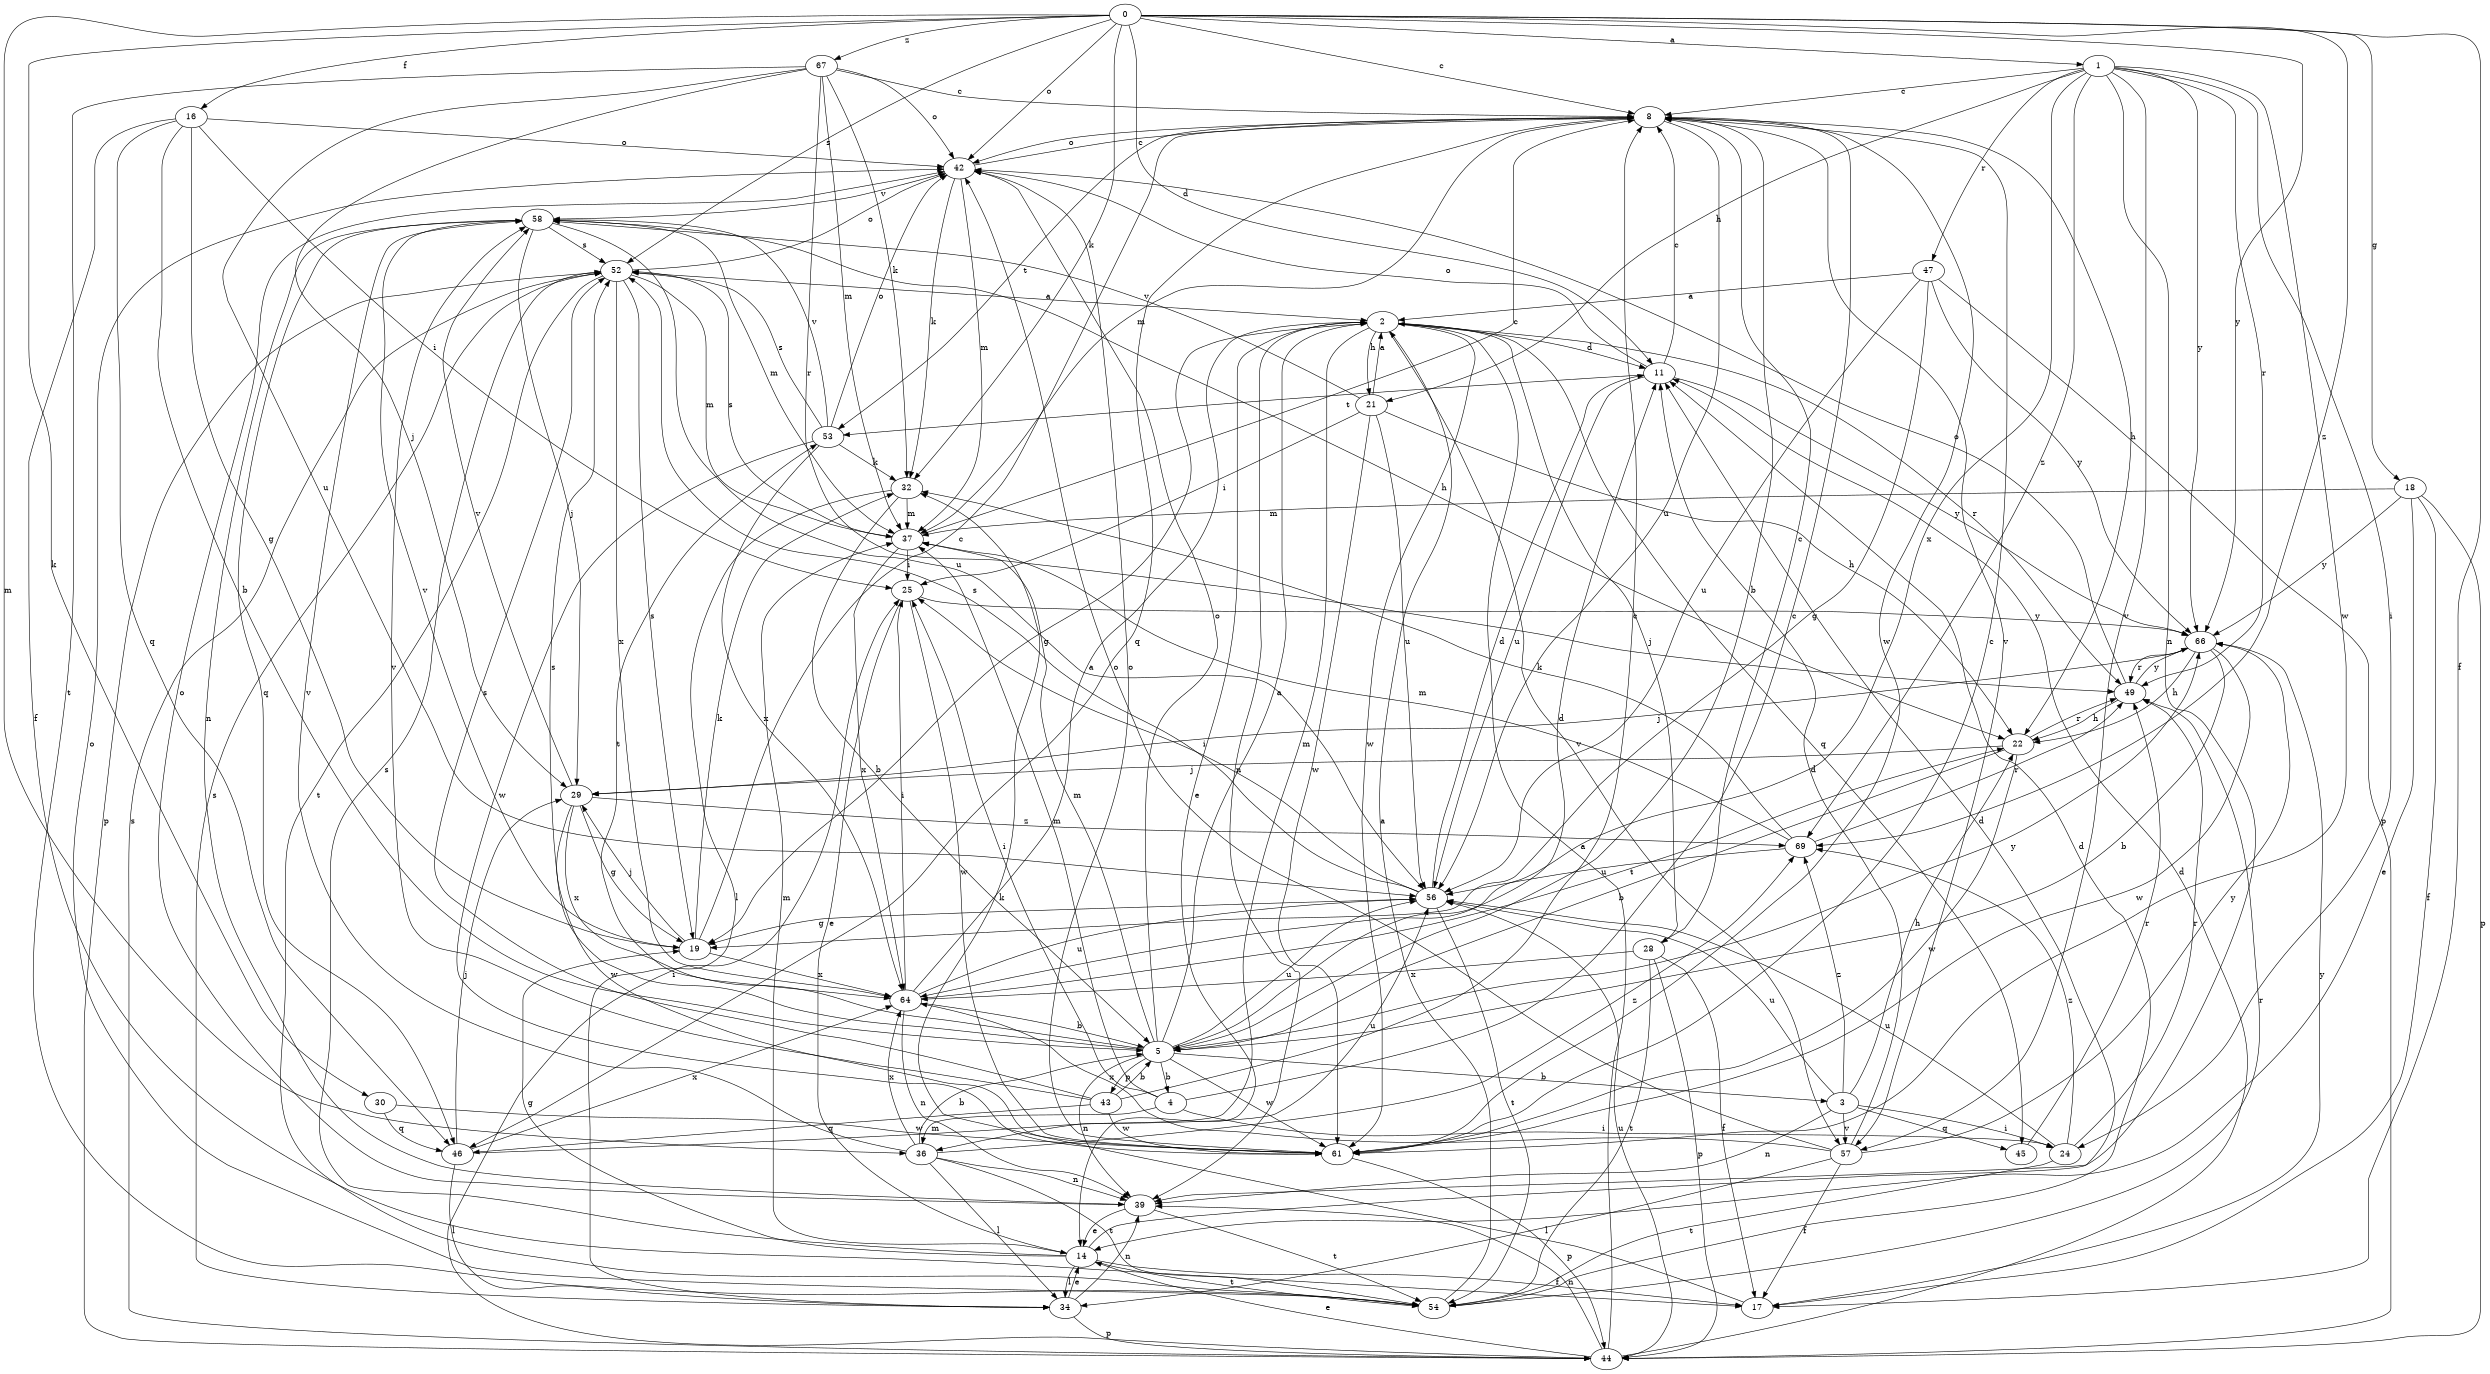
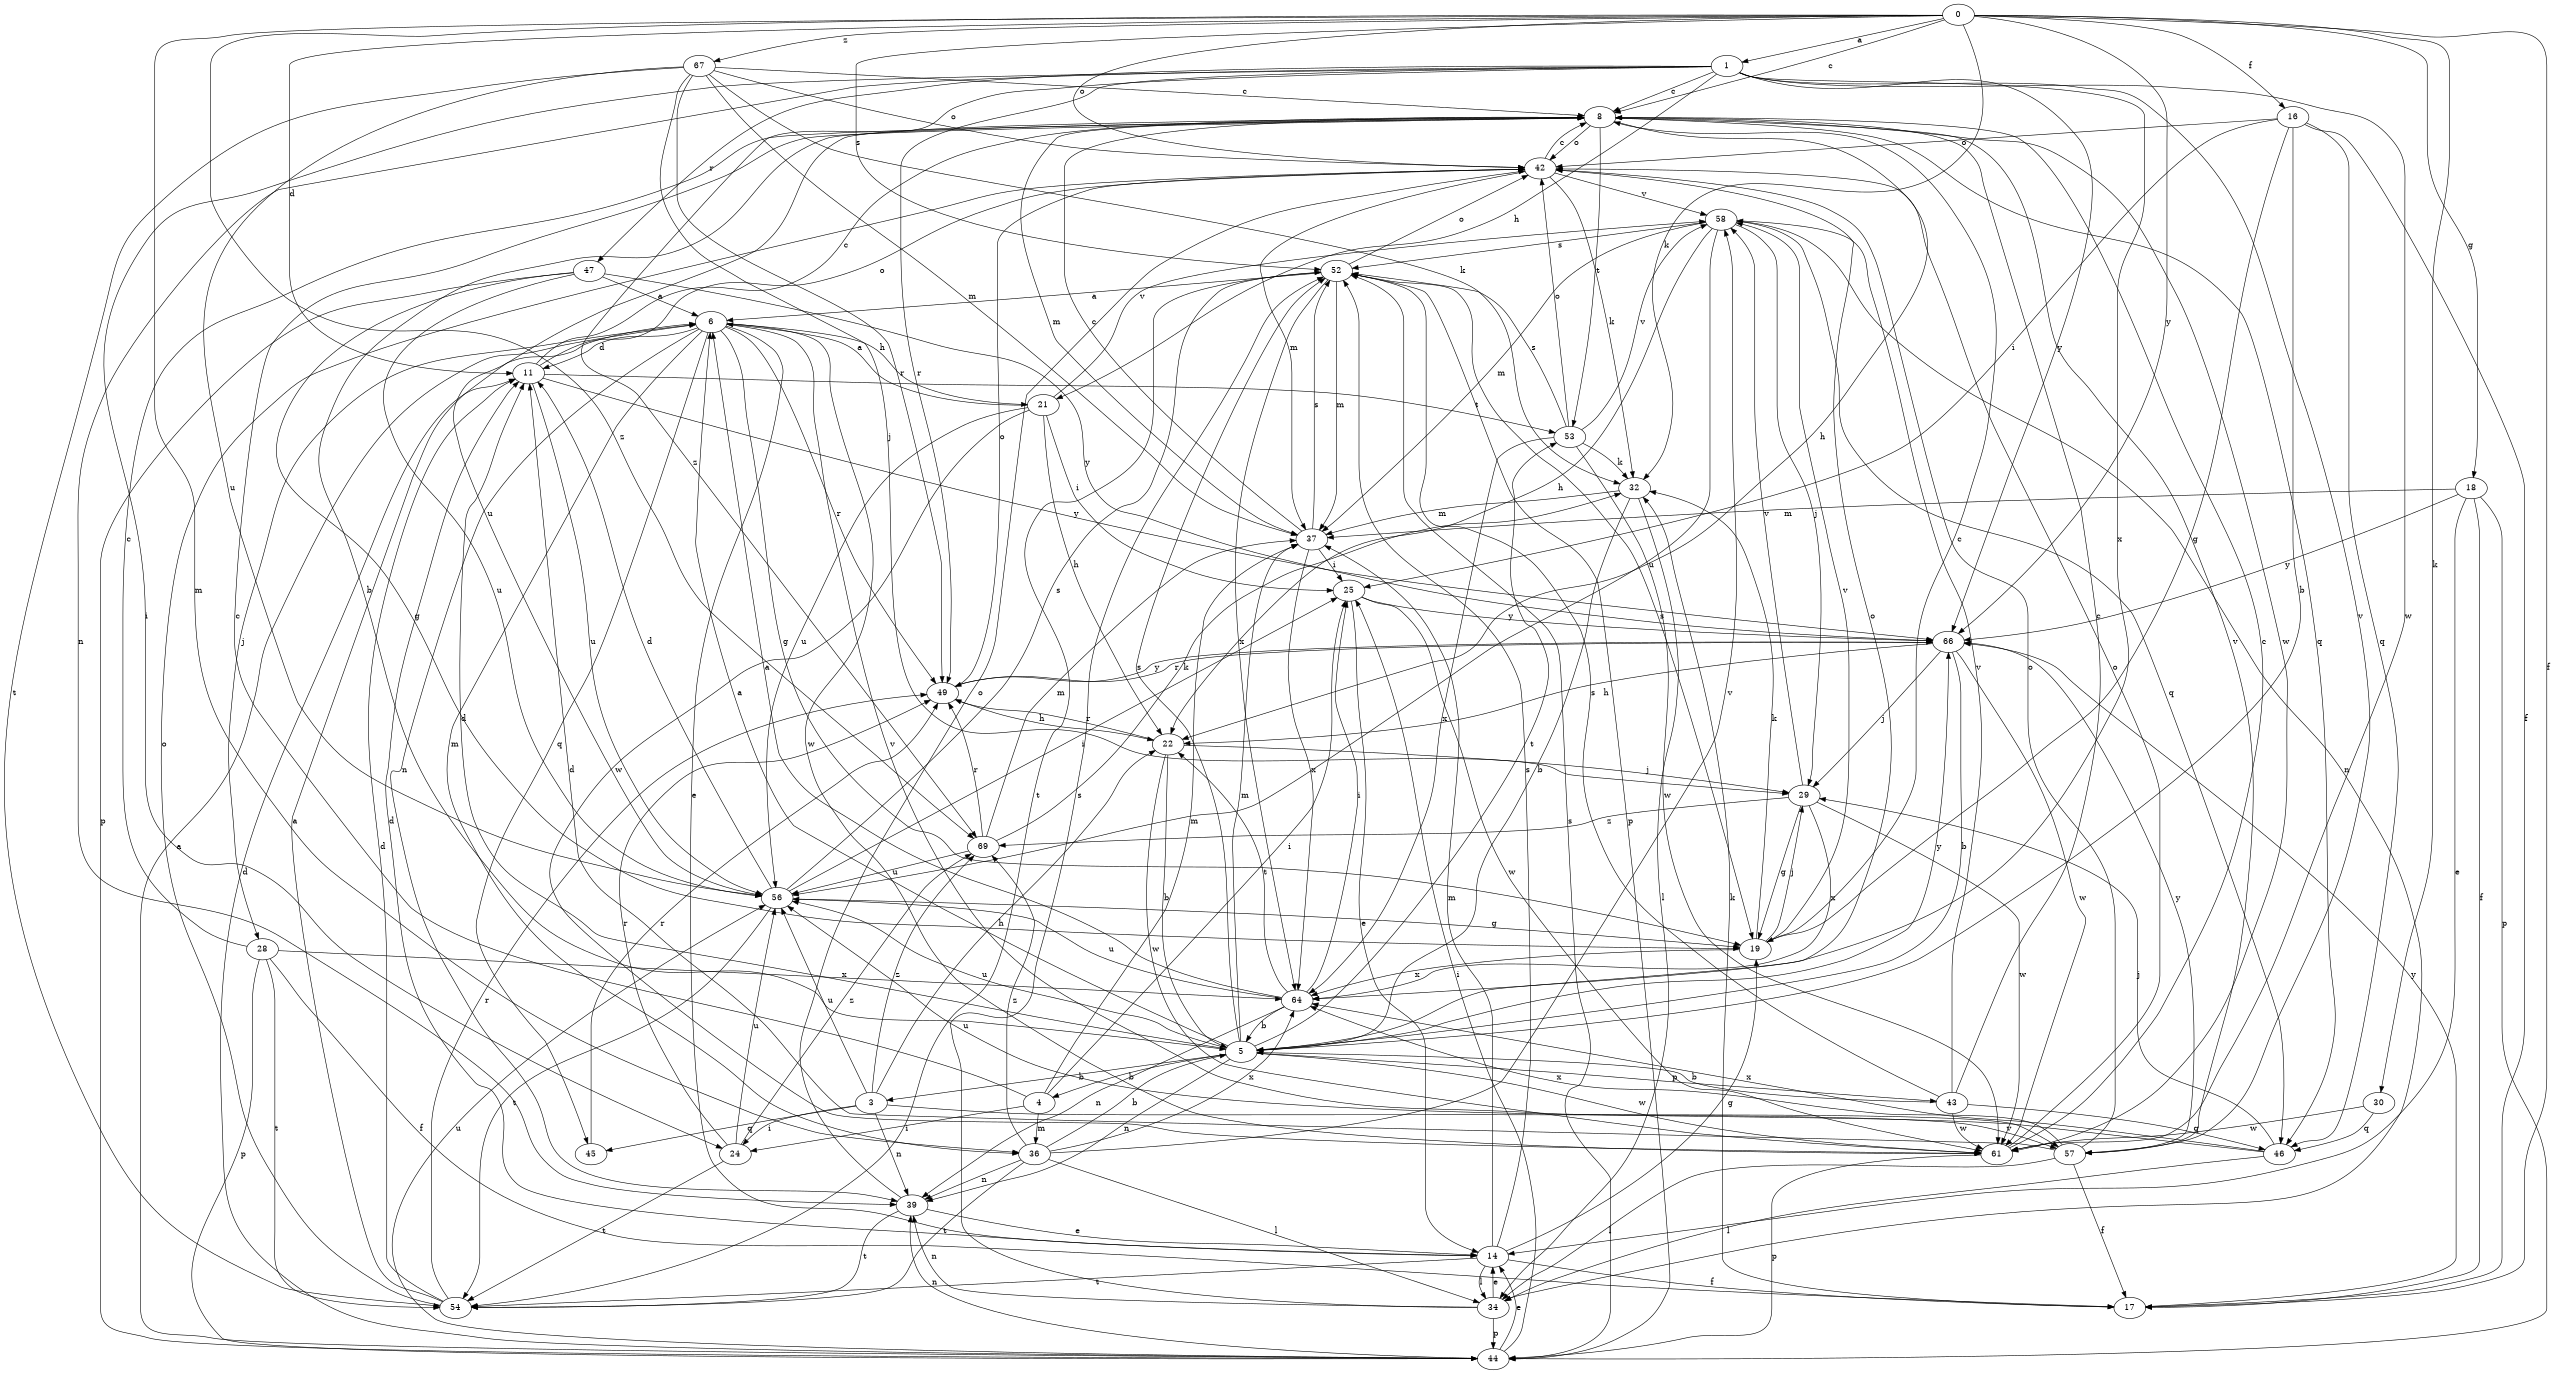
  strict digraph {
    0
    1
    8
    11
    16
    17
    18
    30
    32
    36
    42
    52
    66
    67
    69
    21
    24
    39
    47
    49
    57
    61
    64
    22
    56
    37
    5
    53
    46
    19
    25
    14
    44
    34
    54
    58
-   2
+   2 [label=6]
    29
    28
    45
    3
    4
    43
    0 -> 1 [label=a]
    0 -> 8 [label=c]
    0 -> 11 [label=d]
    0 -> 16 [label=f]
    0 -> 17 [label=f]
    0 -> 18 [label=g]
    0 -> 30 [label=k]
    0 -> 32 [label=k]
    0 -> 36 [label=m]
    0 -> 42 [label=o]
    0 -> 52 [label=s]
    0 -> 66 [label=y]
    0 -> 67 [label=z]
    0 -> 69 [label=z]
    1 -> 8 [label=c]
    1 -> 66 [label=y]
    1 -> 69 [label=z]
    1 -> 21 [label=h]
    1 -> 24 [label=i]
    1 -> 39 [label=n]
    1 -> 47 [label=r]
    1 -> 49 [label=r]
    1 -> 57 [label=v]
    1 -> 61 [label=w]
    1 -> 64 [label=x]
    8 -> 42 [label=o]
    8 -> 57 [label=v]
    8 -> 61 [label=w]
    8 -> 22 [label=h]
    8 -> 56 [label=u]
    8 -> 37 [label=m]
    8 -> 5 [label=b]
    8 -> 53 [label=t]
    8 -> 46 [label=q]
    11 -> 8 [label=c]
    11 -> 42 [label=o]
    11 -> 66 [label=y]
    11 -> 56 [label=u]
    11 -> 53 [label=t]
    16 -> 17 [label=f]
    16 -> 42 [label=o]
    16 -> 5 [label=b]
    16 -> 46 [label=q]
    16 -> 19 [label=g]
    16 -> 25 [label=i]
    17 -> 32 [label=k]
    17 -> 66 [label=y]
    18 -> 17 [label=f]
    18 -> 66 [label=y]
    18 -> 37 [label=m]
    18 -> 14 [label=e]
    18 -> 44 [label=p]
    30 -> 61 [label=w]
    30 -> 46 [label=q]
    32 -> 37 [label=m]
    32 -> 5 [label=b]
    32 -> 34 [label=l]
    36 -> 69 [label=z]
    36 -> 39 [label=n]
    36 -> 64 [label=x]
    36 -> 5 [label=b]
    36 -> 34 [label=l]
    36 -> 54 [label=t]
    36 -> 58 [label=v]
    42 -> 8 [label=c]
    42 -> 32 [label=k]
    42 -> 37 [label=m]
    42 -> 58 [label=v]
    52 -> 42 [label=o]
    52 -> 64 [label=x]
    52 -> 37 [label=m]
    52 -> 19 [label=s]
    52 -> 44 [label=p]
    52 -> 54 [label=t]
    52 -> 2 [label=a]
    66 -> 49 [label=r]
    66 -> 61 [label=w]
    66 -> 22 [label=h]
    66 -> 5 [label=b]
    66 -> 29 [label=j]
    67 -> 8 [label=c]
    67 -> 32 [label=k]
    67 -> 42 [label=o]
    67 -> 49 [label=r]
    67 -> 56 [label=u]
    67 -> 37 [label=m]
    67 -> 54 [label=t]
    67 -> 29 [label=j]
    69 -> 32 [label=k]
    69 -> 49 [label=r]
    69 -> 56 [label=u]
    69 -> 37 [label=m]
    21 -> 61 [label=w]
    21 -> 22 [label=h]
    21 -> 56 [label=u]
    21 -> 25 [label=i]
    21 -> 58 [label=v]
    21 -> 2 [label=a]
    24 -> 69 [label=z]
    24 -> 49 [label=r]
    24 -> 56 [label=u]
    24 -> 54 [label=t]
    39 -> 42 [label=o]
    39 -> 14 [label=e]
    39 -> 54 [label=t]
    47 -> 66 [label=y]
    47 -> 56 [label=u]
    47 -> 19 [label=g]
    47 -> 44 [label=p]
    47 -> 2 [label=a]
    49 -> 42 [label=o]
    49 -> 66 [label=y]
    49 -> 22 [label=h]
    57 -> 11 [label=d]
    57 -> 17 [label=f]
    57 -> 42 [label=o]
    57 -> 66 [label=y]
    57 -> 64 [label=x]
    57 -> 34 [label=l]
    61 -> 8 [label=c]
    61 -> 42 [label=o]
    61 -> 44 [label=p]
    64 -> 39 [label=n]
    64 -> 22 [label=t]
    64 -> 56 [label=u]
    64 -> 5 [label=b]
    64 -> 25 [label=i]
    64 -> 2 [label=a]
    22 -> 49 [label=r]
    22 -> 61 [label=w]
    22 -> 5 [label=b]
    22 -> 29 [label=j]
    56 -> 11 [label=d]
    56 -> 52 [label=s]
    56 -> 19 [label=g]
    56 -> 25 [label=i]
    56 -> 54 [label=t]
    37 -> 8 [label=c]
    37 -> 52 [label=s]
    37 -> 64 [label=x]
    37 -> 25 [label=i]
    5 -> 11 [label=d]
    5 -> 42 [label=o]
    5 -> 52 [label=s]
    5 -> 66 [label=y]
    5 -> 39 [label=n]
    5 -> 61 [label=w]
    5 -> 56 [label=u]
    5 -> 37 [label=m]
    5 -> 53 [label=t]
    5 -> 2 [label=a]
    5 -> 3 [label=b]
    5 -> 4 [label=b]
    5 -> 43 [label=p]
    53 -> 32 [label=k]
    53 -> 42 [label=o]
    53 -> 52 [label=s]
    53 -> 61 [label=w]
    53 -> 64 [label=x]
    53 -> 58 [label=v]
    46 -> 64 [label=x]
    46 -> 56 [label=u]
    46 -> 34 [label=l]
    46 -> 29 [label=j]
    19 -> 8 [label=c]
    19 -> 32 [label=k]
    19 -> 64 [label=x]
    19 -> 58 [label=v]
    19 -> 29 [label=j]
    25 -> 66 [label=y]
    25 -> 61 [label=w]
    25 -> 14 [label=e]
    14 -> 11 [label=d]
    14 -> 17 [label=f]
    14 -> 52 [label=s]
    14 -> 37 [label=m]
    14 -> 19 [label=g]
    14 -> 34 [label=l]
    14 -> 54 [label=t]
    44 -> 11 [label=d]
    44 -> 52 [label=s]
    44 -> 39 [label=n]
    44 -> 56 [label=u]
    44 -> 25 [label=i]
    44 -> 14 [label=e]
    44 -> 2 [label=a]
    34 -> 52 [label=s]
    34 -> 39 [label=n]
    34 -> 14 [label=e]
    34 -> 44 [label=p]
    54 -> 11 [label=d]
    54 -> 42 [label=o]
    54 -> 49 [label=r]
    54 -> 2 [label=a]
    58 -> 52 [label=s]
-   58 -> 39 [label=n]
+   58 -> 34 [label=n]
    58 -> 22 [label=h]
    58 -> 56 [label=u]
    58 -> 37 [label=m]
    58 -> 46 [label=q]
    58 -> 29 [label=j]
    2 -> 11 [label=d]
    2 -> 36 [label=m]
    2 -> 21 [label=h]
    2 -> 39 [label=n]
    2 -> 49 [label=r]
    2 -> 57 [label=v]
    2 -> 61 [label=w]
    2 -> 19 [label=g]
    2 -> 14 [label=e]
    2 -> 28 [label=j]
    2 -> 45 [label=q]
    29 -> 69 [label=z]
    29 -> 61 [label=w]
    29 -> 64 [label=x]
    29 -> 19 [label=g]
    29 -> 58 [label=v]
    28 -> 8 [label=c]
    28 -> 17 [label=f]
    28 -> 64 [label=x]
    28 -> 44 [label=p]
    28 -> 54 [label=t]
    45 -> 49 [label=r]
    3 -> 69 [label=z]
    3 -> 24 [label=i]
    3 -> 39 [label=n]
    3 -> 57 [label=v]
    3 -> 22 [label=h]
    3 -> 56 [label=u]
    3 -> 45 [label=q]
    4 -> 8 [label=c]
    4 -> 36 [label=m]
    4 -> 24 [label=i]
    4 -> 37 [label=m]
    4 -> 25 [label=i]
    43 -> 8 [label=c]
    43 -> 52 [label=s]
    43 -> 61 [label=w]
    43 -> 5 [label=b]
    43 -> 46 [label=q]
    43 -> 58 [label=v]
  }
